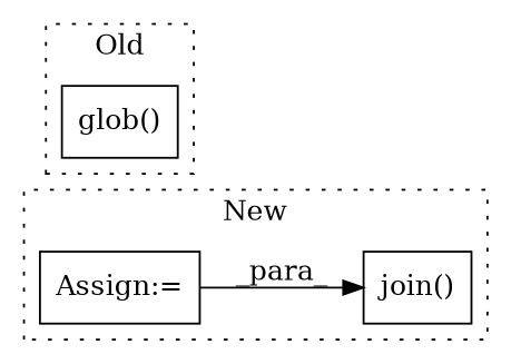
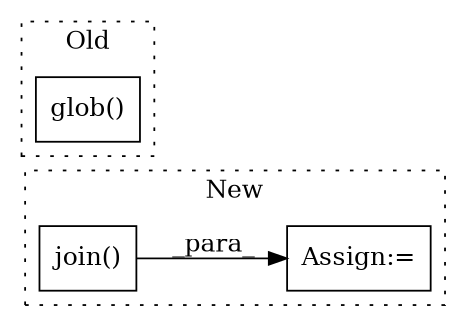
  digraph {
    rankdir=LR
    node [a=75 shape=box]
    n1 [l="13,1" label="join()" s="6323,6381"]
    n2 [a=68 l=3 label="Assign:=" s=6320]
    n3 [l="10,1" label="glob()" s="6207,6279"]
    subgraph cluster_1 {
      label=New
      style=dotted
      n1
      n2
    }
    subgraph cluster_2 {
      label=Old
      style=dotted
      n3
    }
-   n2 -> n1 [label=_para_]
+   n1 -> n2 [label=_para_]
  }
